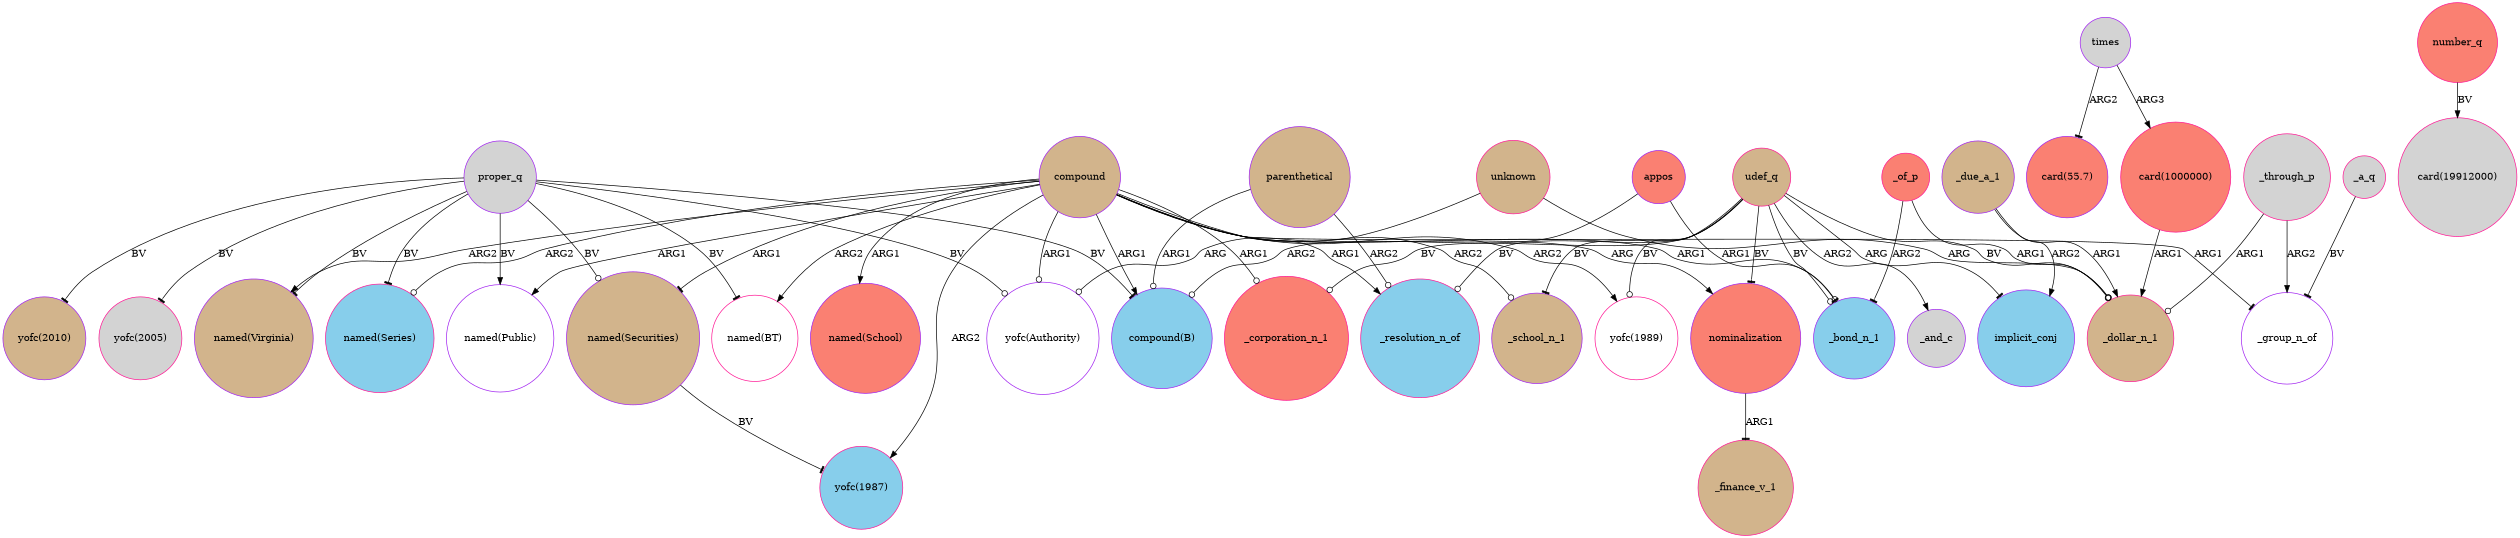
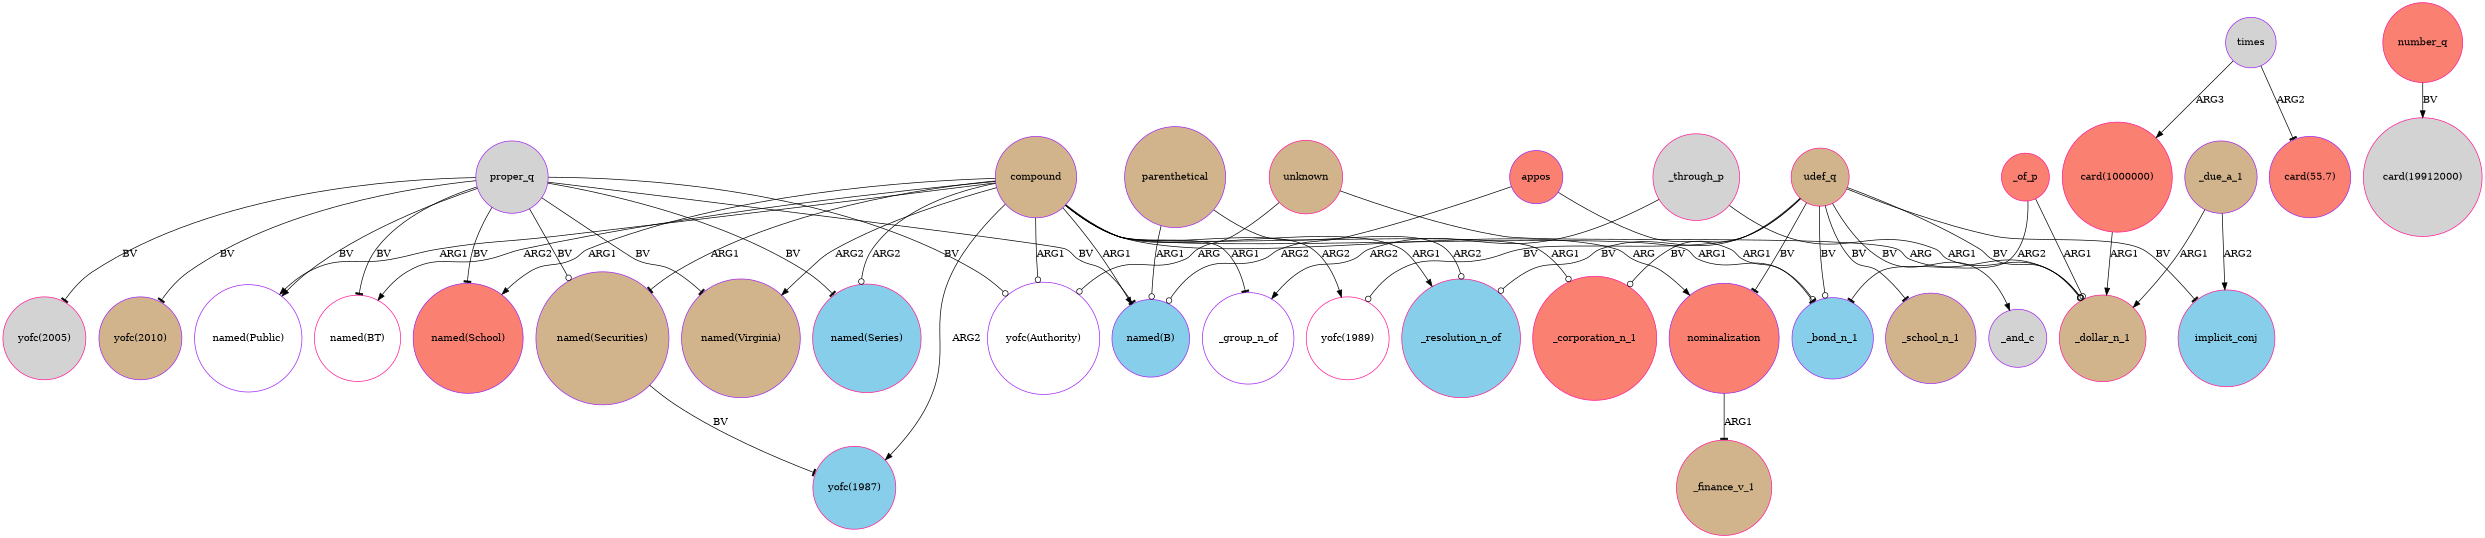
  digraph {
    node [color=purple fillcolor=tan shape=circle style=filled]
    edge [arrowhead=odot]
    "named(Public)" [fillcolor=white]
    compound
    "named(Series)" [color=deeppink fillcolor=skyblue]
    _bond_n_1 [fillcolor=skyblue]
    "yofc(1989)" [color=deeppink fillcolor=white]
    "named(Securities)"
    nominalization [fillcolor=salmon]
    "named(School)" [fillcolor=salmon]
    "named(Virginia)"
    _school_n_1
    _group_n_of [fillcolor=white]
-   "named(B)" [fillcolor=skyblue label="compound(B)"]
+   "named(B)" [fillcolor=skyblue]
    n13 [fillcolor=white label="yofc(Authority)"]
    _resolution_n_of [color=deeppink fillcolor=skyblue]
    "yofc(1987)" [color=deeppink fillcolor=skyblue]
    "named(BT)" [color=deeppink fillcolor=white]
    _corporation_n_1 [color=deeppink fillcolor=salmon]
    _finance_v_1 [color=deeppink]
    _of_p [color=deeppink fillcolor=salmon]
    _dollar_n_1 [color=deeppink]
    proper_q [fillcolor=lightgrey]
    "yofc(2005)" [color=deeppink fillcolor=lightgrey]
    "yofc(2010)"
    udef_q [color=deeppink]
    _and_c [fillcolor=lightgrey]
-   implicit_conj [fillcolor=skyblue]
+   implicit_conj [color=deeppink fillcolor=skyblue]
    appos [fillcolor=salmon]
    times [fillcolor=lightgrey]
    "card(1000000)" [color=deeppink fillcolor=salmon]
    "card(55.7)" [fillcolor=salmon]
    _through_p [color=deeppink fillcolor=lightgrey]
-   _a_q [color=deeppink fillcolor=lightgrey]
    _due_a_1
    unknown [color=deeppink]
    parenthetical
    number_q [color=deeppink fillcolor=salmon]
    "card(19912000)" [color=deeppink fillcolor=lightgrey]
    compound -> "named(Public)" [arrowhead=normal label=ARG1]
    compound -> "named(Series)" [label=ARG2]
    compound -> _bond_n_1 [label=ARG1]
    compound -> "yofc(1989)" [arrowhead=normal label=ARG2]
    compound -> "named(Securities)" [arrowhead=tee label=ARG1]
    compound -> nominalization [arrowhead=normal label=ARG]
    compound -> "named(School)" [arrowhead=normal label=ARG1]
    compound -> "named(Virginia)" [arrowhead=normal label=ARG2]
-   compound -> _school_n_1 [label=ARG2]
    compound -> _group_n_of [arrowhead=tee label=ARG1]
    compound -> "named(B)" [arrowhead=normal label=ARG1]
    compound -> n13 [label=ARG1]
    compound -> _resolution_n_of [arrowhead=normal label=ARG1]
    compound -> "yofc(1987)" [arrowhead=normal label=ARG2]
    compound -> "named(BT)" [arrowhead=normal label=ARG2]
    compound -> _corporation_n_1 [label=ARG1]
    "named(Securities)" -> "yofc(1987)" [arrowhead=tee label=BV]
    nominalization -> _finance_v_1 [arrowhead=tee label=ARG1]
    _of_p -> _bond_n_1 [arrowhead=tee label=ARG2]
    _of_p -> _dollar_n_1 [label=ARG1]
    proper_q -> "named(Public)" [arrowhead=normal label=BV]
    proper_q -> "named(Series)" [arrowhead=tee label=BV]
    proper_q -> "named(Securities)" [label=BV]
+   proper_q -> "named(School)" [arrowhead=tee label=BV]
    proper_q -> "named(Virginia)" [arrowhead=tee label=BV]
    proper_q -> "named(B)" [arrowhead=tee label=BV]
    proper_q -> n13 [label=BV]
    proper_q -> "named(BT)" [arrowhead=tee label=BV]
    proper_q -> "yofc(2005)" [arrowhead=tee label=BV]
    proper_q -> "yofc(2010)" [arrowhead=tee label=BV]
    udef_q -> _bond_n_1 [label=BV]
    udef_q -> "yofc(1989)" [label=BV]
    udef_q -> nominalization [arrowhead=tee label=BV]
    udef_q -> _school_n_1 [arrowhead=tee label=BV]
    udef_q -> _resolution_n_of [label=BV]
    udef_q -> _corporation_n_1 [label=BV]
    udef_q -> _dollar_n_1 [label=BV]
-   udef_q -> _and_c [arrowhead=normal label=ARG2]
-   udef_q -> implicit_conj [arrowhead=tee label=ARG]
+   udef_q -> _and_c [arrowhead=normal label=BV]
+   udef_q -> implicit_conj [arrowhead=tee label=BV]
    appos -> _bond_n_1 [arrowhead=tee label=ARG1]
    appos -> "named(B)" [label=ARG2]
    times -> "card(1000000)" [arrowhead=normal label=ARG3]
    times -> "card(55.7)" [arrowhead=tee label=ARG2]
    "card(1000000)" -> _dollar_n_1 [arrowhead=normal label=ARG1]
    _through_p -> _group_n_of [arrowhead=normal label=ARG2]
    _through_p -> _dollar_n_1 [label=ARG1]
-   _a_q -> _group_n_of [arrowhead=tee label=BV]
    _due_a_1 -> _dollar_n_1 [arrowhead=normal label=ARG1]
    _due_a_1 -> implicit_conj [arrowhead=normal label=ARG2]
    unknown -> n13 [label=ARG]
    unknown -> _dollar_n_1 [label=ARG]
    parenthetical -> "named(B)" [label=ARG1]
    parenthetical -> _resolution_n_of [label=ARG2]
    number_q -> "card(19912000)" [arrowhead=normal label=BV]
  }
